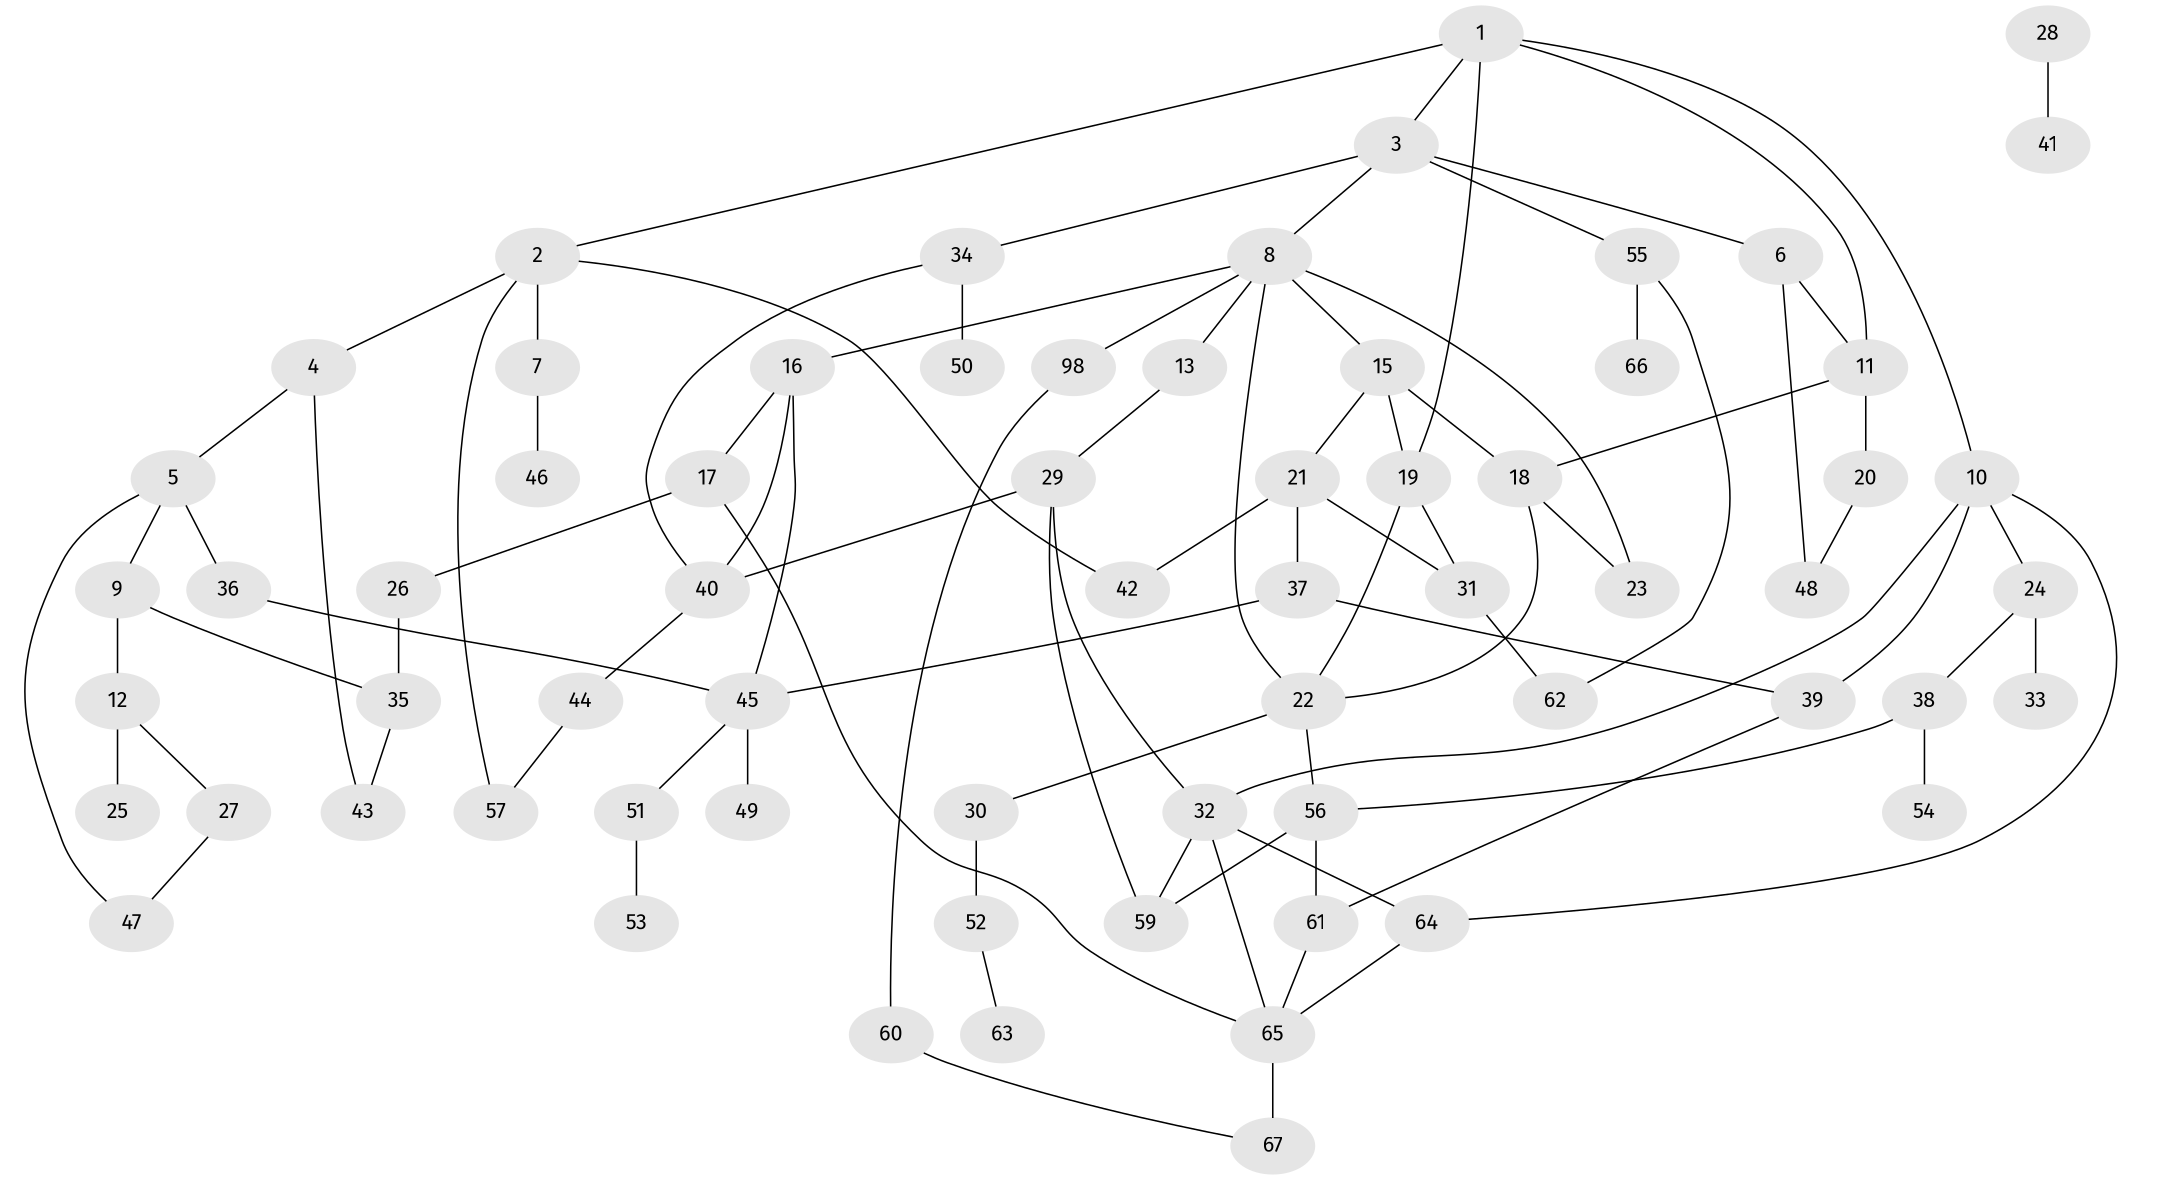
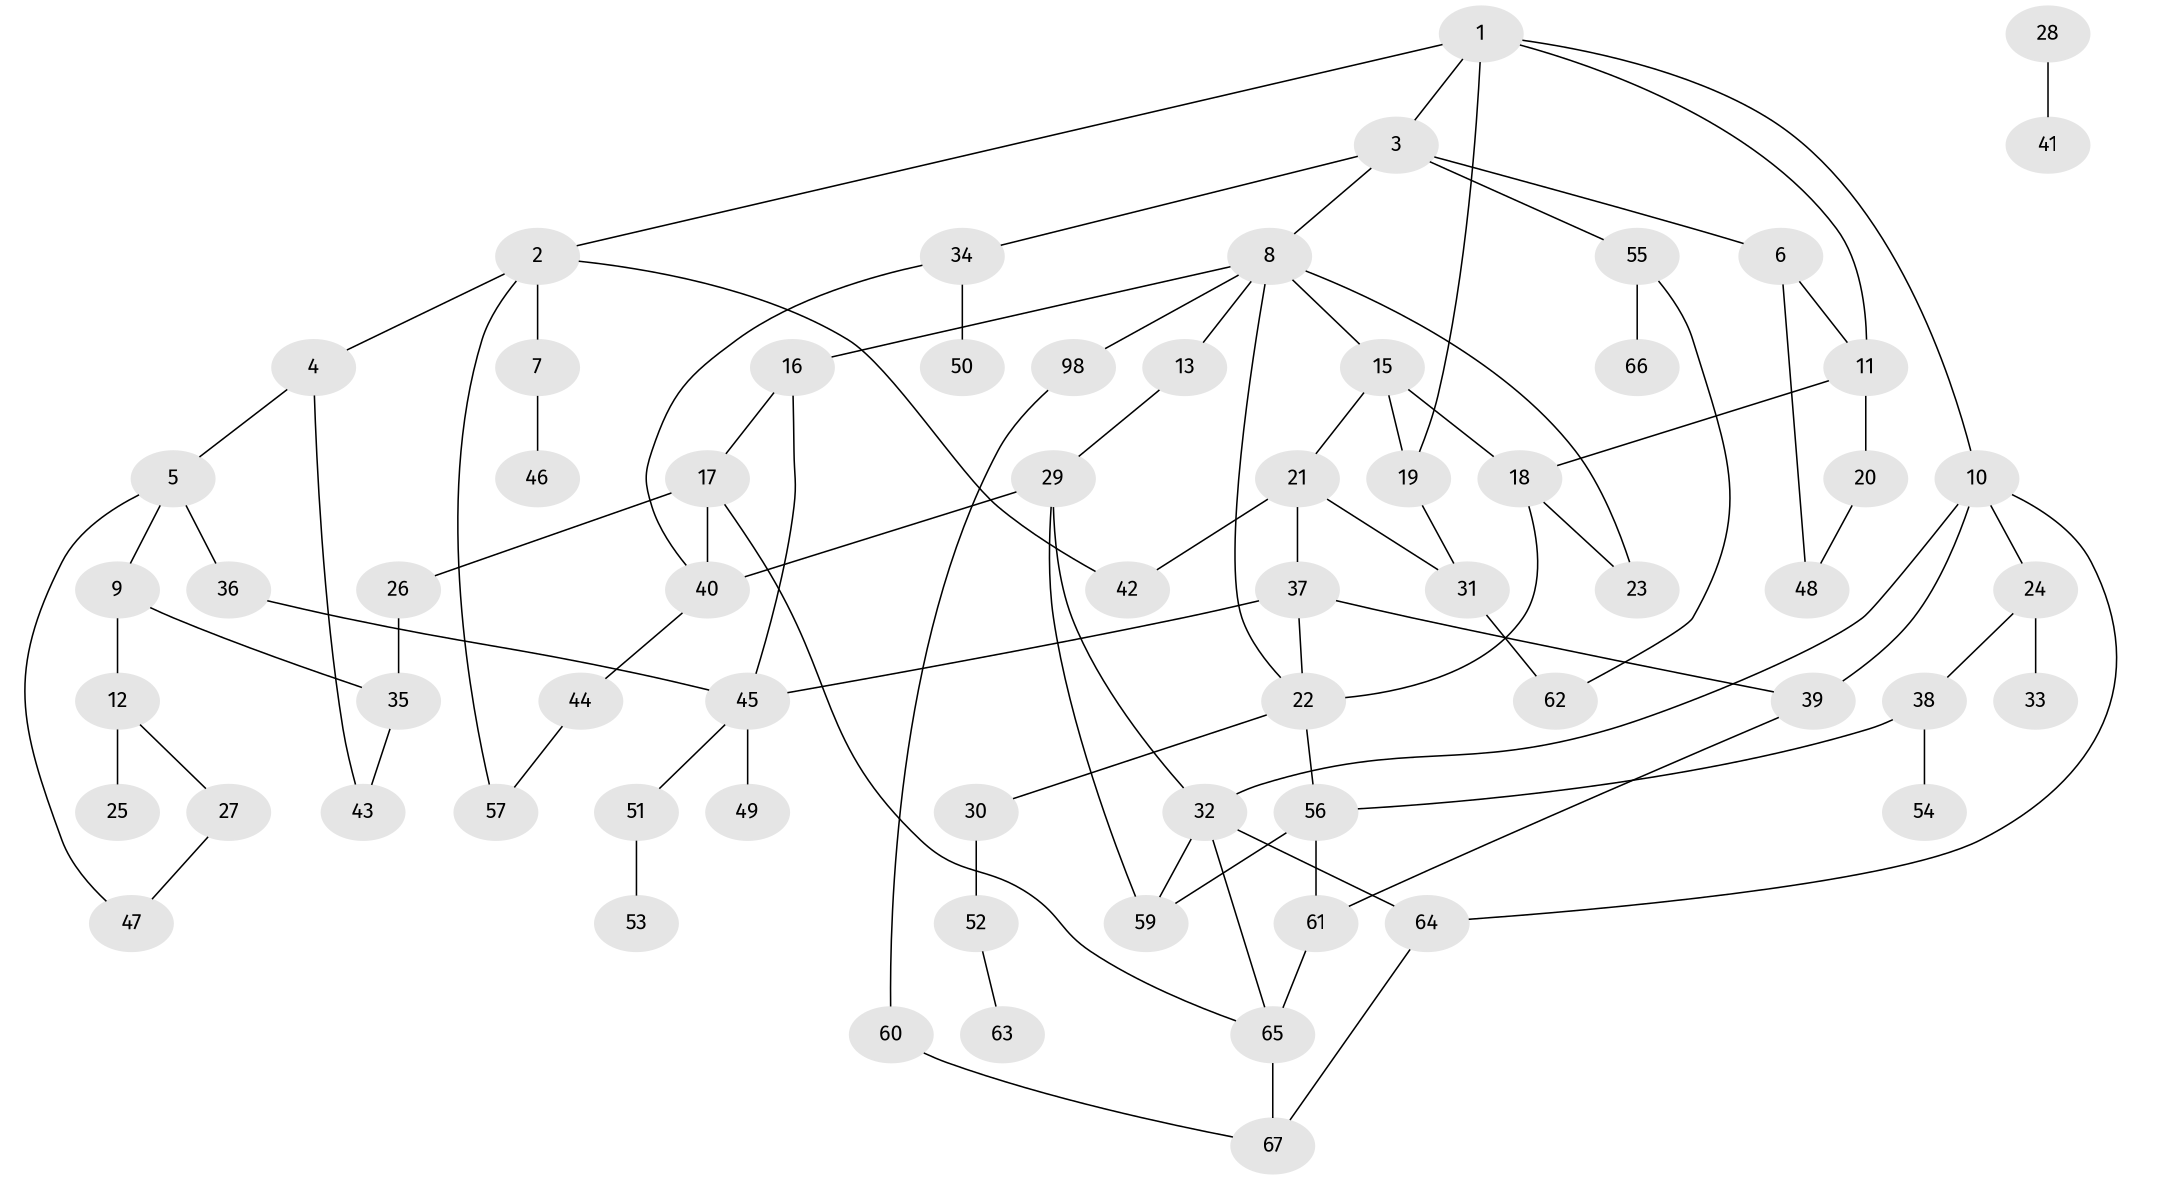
  graph {
    fontname="Fira Sans"
    node [color=gray90 fontname="Fira Sans" style=filled]
    edge [fontname="Fira Sans"]
    1
    2
    3
    10
    11
    19
    4
    7
    42
    57
    6
    8
    34
    55
    24
    32
    39
    64
    18
    20
    22
    31
    5
    43
    46
    48
    13
    15
    16
    23
    n31 [label=98]
    40
    50
    62
    66
    9
    36
    47
    12
    35
    45
    29
    21
    17
    30
    56
    60
    25
    27
    33
    38
    65
    59
    61
    67
    28
    41
    37
    26
    44
    49
    51
    52
    54
    63
    53
    1 -- 2
    1 -- 3
    1 -- 10
    1 -- 11
    1 -- 19
    2 -- 4
    2 -- 7
    2 -- 42
    2 -- 57
    3 -- 6
    3 -- 8
    3 -- 34
    3 -- 55
    10 -- 24
    10 -- 32
    10 -- 39
    10 -- 64
    11 -- 18
    11 -- 20
-   19 -- 22
+   37 -- 22
    19 -- 31
    4 -- 5
    4 -- 43
    7 -- 46
    6 -- 11
    6 -- 48
    8 -- 22
    8 -- 13
    8 -- 15
    8 -- 16
    8 -- 23
    8 -- n31
    34 -- 40
    34 -- 50
    55 -- 62
    55 -- 66
    24 -- 33
    24 -- 38
    32 -- 64
    32 -- 65
    32 -- 59
    39 -- 61
-   64 -- 65
+   64 -- 67
    18 -- 22
    18 -- 23
    20 -- 48
    22 -- 30
    22 -- 56
    31 -- 62
    5 -- 9
    5 -- 36
    5 -- 47
    13 -- 29
    15 -- 19
    15 -- 18
    15 -- 21
-   16 -- 40
+   17 -- 40
    16 -- 45
    16 -- 17
    n31 -- 60
    40 -- 44
    9 -- 12
    9 -- 35
    36 -- 45
    12 -- 25
    12 -- 27
    35 -- 43
    45 -- 49
    45 -- 51
    29 -- 32
    29 -- 40
    29 -- 59
    21 -- 42
    21 -- 31
    21 -- 37
    17 -- 65
    17 -- 26
    30 -- 52
    56 -- 59
    56 -- 61
    60 -- 67
    27 -- 47
    38 -- 56
    38 -- 54
    65 -- 67
    61 -- 65
    28 -- 41
    37 -- 39
    37 -- 45
    26 -- 35
    44 -- 57
    51 -- 53
    52 -- 63
  }
